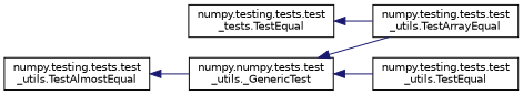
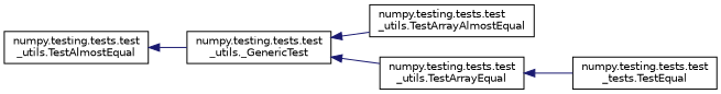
  digraph {
    rankdir=LR
    node [color=black fillcolor=white fontname=Helvetica fontsize=10 shape=record style=filled]
    edge [color=midnightblue dir=back fontname=Helvetica fontsize=10 labelfontname=Helvetica labelfontsize=10 style=solid]
-   n1 [height=0.2 label="numpy.numpy.tests.test\l_utils._GenericTest" width=0.4]
-   n2 [height=0.2 label="numpy.testing.tests.test\l_utils.TestEqual" width=0.4]
+   n1 [height=0.2 label="numpy.testing.tests.test\l_utils._GenericTest" width=0.4]
+   n2 [height=0.2 label="numpy.testing.tests.test\l_utils.TestArrayAlmostEqual" width=0.4]
    n3 [height=0.2 label="numpy.testing.tests.test\l_utils.TestArrayEqual" width=0.4]
    n4 [height=0.2 label="numpy.testing.tests.test\l_utils.TestAlmostEqual" width=0.4]
    n5 [height=0.2 label="numpy.testing.tests.test\l_tests.TestEqual" width=0.4]
    n1 -> n2
    n1 -> n3
-   n5 -> n3
+   n3 -> n5
    n4 -> n1
  }
